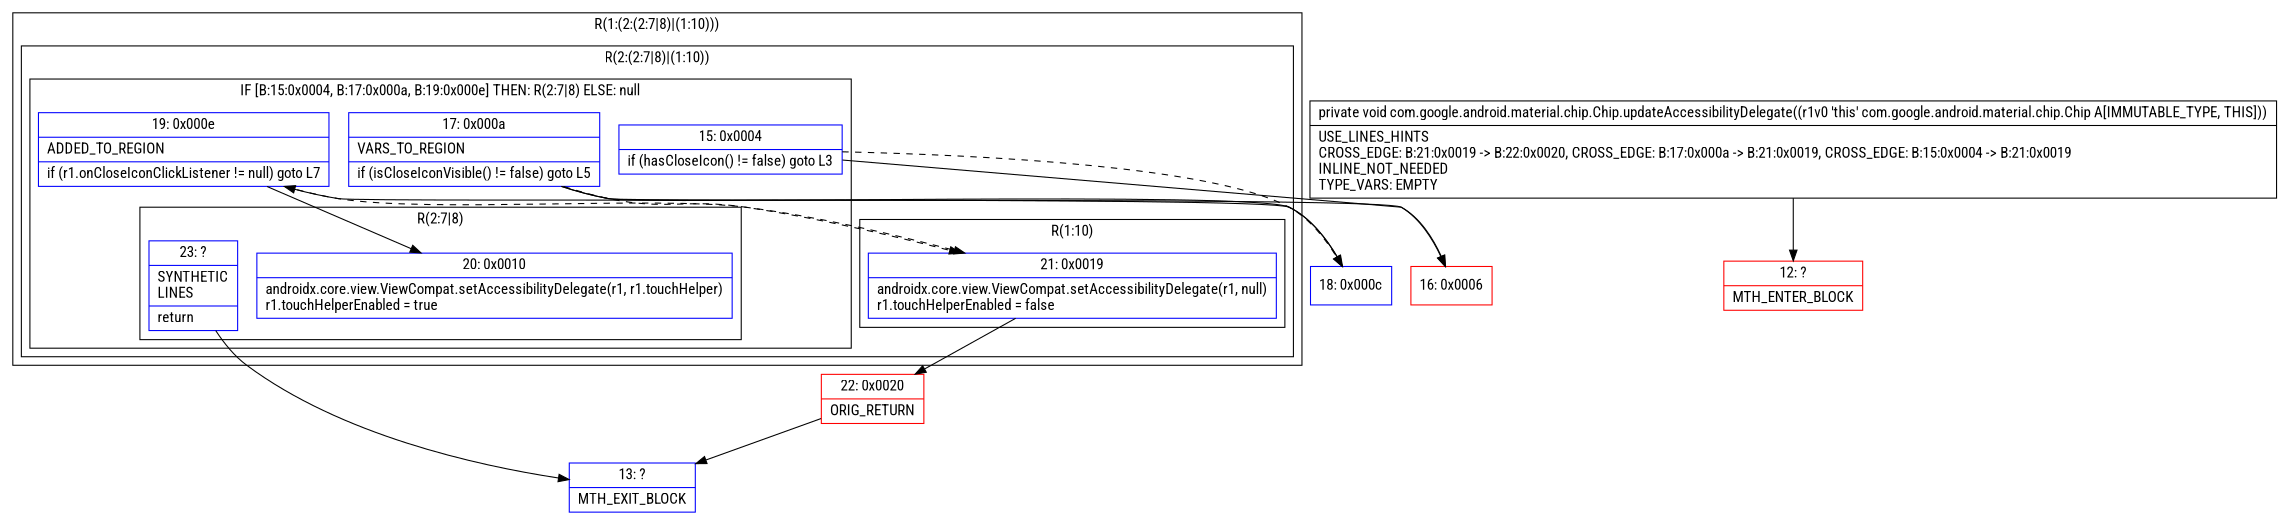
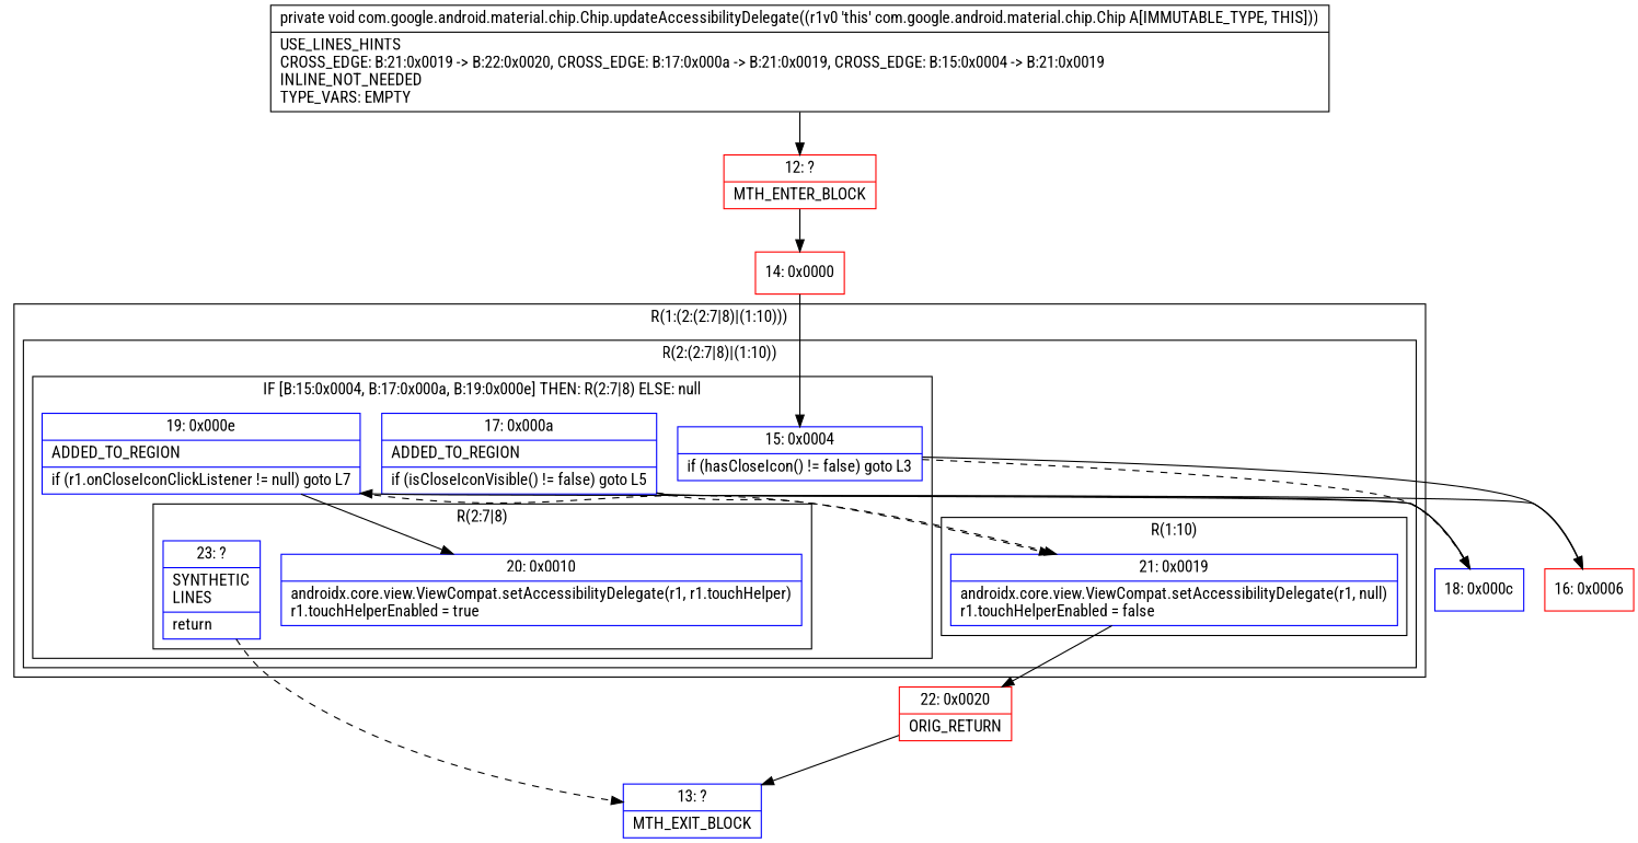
  digraph {
    fontname="Roboto Condensed"
    node [color=blue fontname="Roboto Condensed" shape=record]
    edge [fontname="Roboto Condensed"]
    n1 [label="{20\:\ 0x0010|androidx.core.view.ViewCompat.setAccessibilityDelegate(r1, r1.touchHelper)\lr1.touchHelperEnabled = true\l}"]
    n2 [label="{23\:\ ?|SYNTHETIC\lLINES\l|return\l}"]
    n3 [label="{15\:\ 0x0004|if (hasCloseIcon() != false) goto L3\l}"]
-   n4 [label="{17\:\ 0x000a|VARS_TO_REGION\l|if (isCloseIconVisible() != false) goto L5\l}"]
+   n4 [label="{17\:\ 0x000a|ADDED_TO_REGION\l|if (isCloseIconVisible() != false) goto L5\l}"]
    n5 [label="{19\:\ 0x000e|ADDED_TO_REGION\l|if (r1.onCloseIconClickListener != null) goto L7\l}"]
    n6 [label="{21\:\ 0x0019|androidx.core.view.ViewCompat.setAccessibilityDelegate(r1, null)\lr1.touchHelperEnabled = false\l}"]
    n7 [label="{13\:\ ?|MTH_EXIT_BLOCK\l}"]
    n8 [color=red label="{16\:\ 0x0006}"]
    n9 [label="{18\:\ 0x000c}"]
    n10 [color=red label="{22\:\ 0x0020|ORIG_RETURN\l}"]
    n11 [color=red label="{12\:\ ?|MTH_ENTER_BLOCK\l}"]
+   n12 [color=red label="{14\:\ 0x0000}"]
    n13 [label="{private void com.google.android.material.chip.Chip.updateAccessibilityDelegate((r1v0 'this' com.google.android.material.chip.Chip A[IMMUTABLE_TYPE, THIS]))  | USE_LINES_HINTS\lCROSS_EDGE: B:21:0x0019 \-\> B:22:0x0020, CROSS_EDGE: B:17:0x000a \-\> B:21:0x0019, CROSS_EDGE: B:15:0x0004 \-\> B:21:0x0019\lINLINE_NOT_NEEDED\lTYPE_VARS: EMPTY\l}" color=""]
    subgraph cluster_1 {
      label="R(1:(2:(2:7|8)|(1:10)))"
      subgraph cluster_2 {
        label="R(2:(2:7|8)|(1:10))"
        subgraph cluster_3 {
          label="IF [B:15:0x0004, B:17:0x000a, B:19:0x000e] THEN: R(2:7|8) ELSE: null"
          n3
          n4
          n5
          subgraph cluster_4 {
            label="R(2:7|8)"
            n1
            n2
          }
        }
        subgraph cluster_5 {
          label="R(1:10)"
          n6
        }
      }
    }
-   n2 -> n7
+   n2 -> n7 [style=dashed]
    n3 -> n8
    n3 -> n9 [style=dashed]
    n4 -> n6 [style=dashed]
    n4 -> n8
    n4 -> n9
    n5 -> n1
    n5 -> n6 [style=dashed]
    n6 -> n10
    n9 -> n5
    n10 -> n7
+   n11 -> n12
+   n12 -> n3
    n13 -> n11
  }
